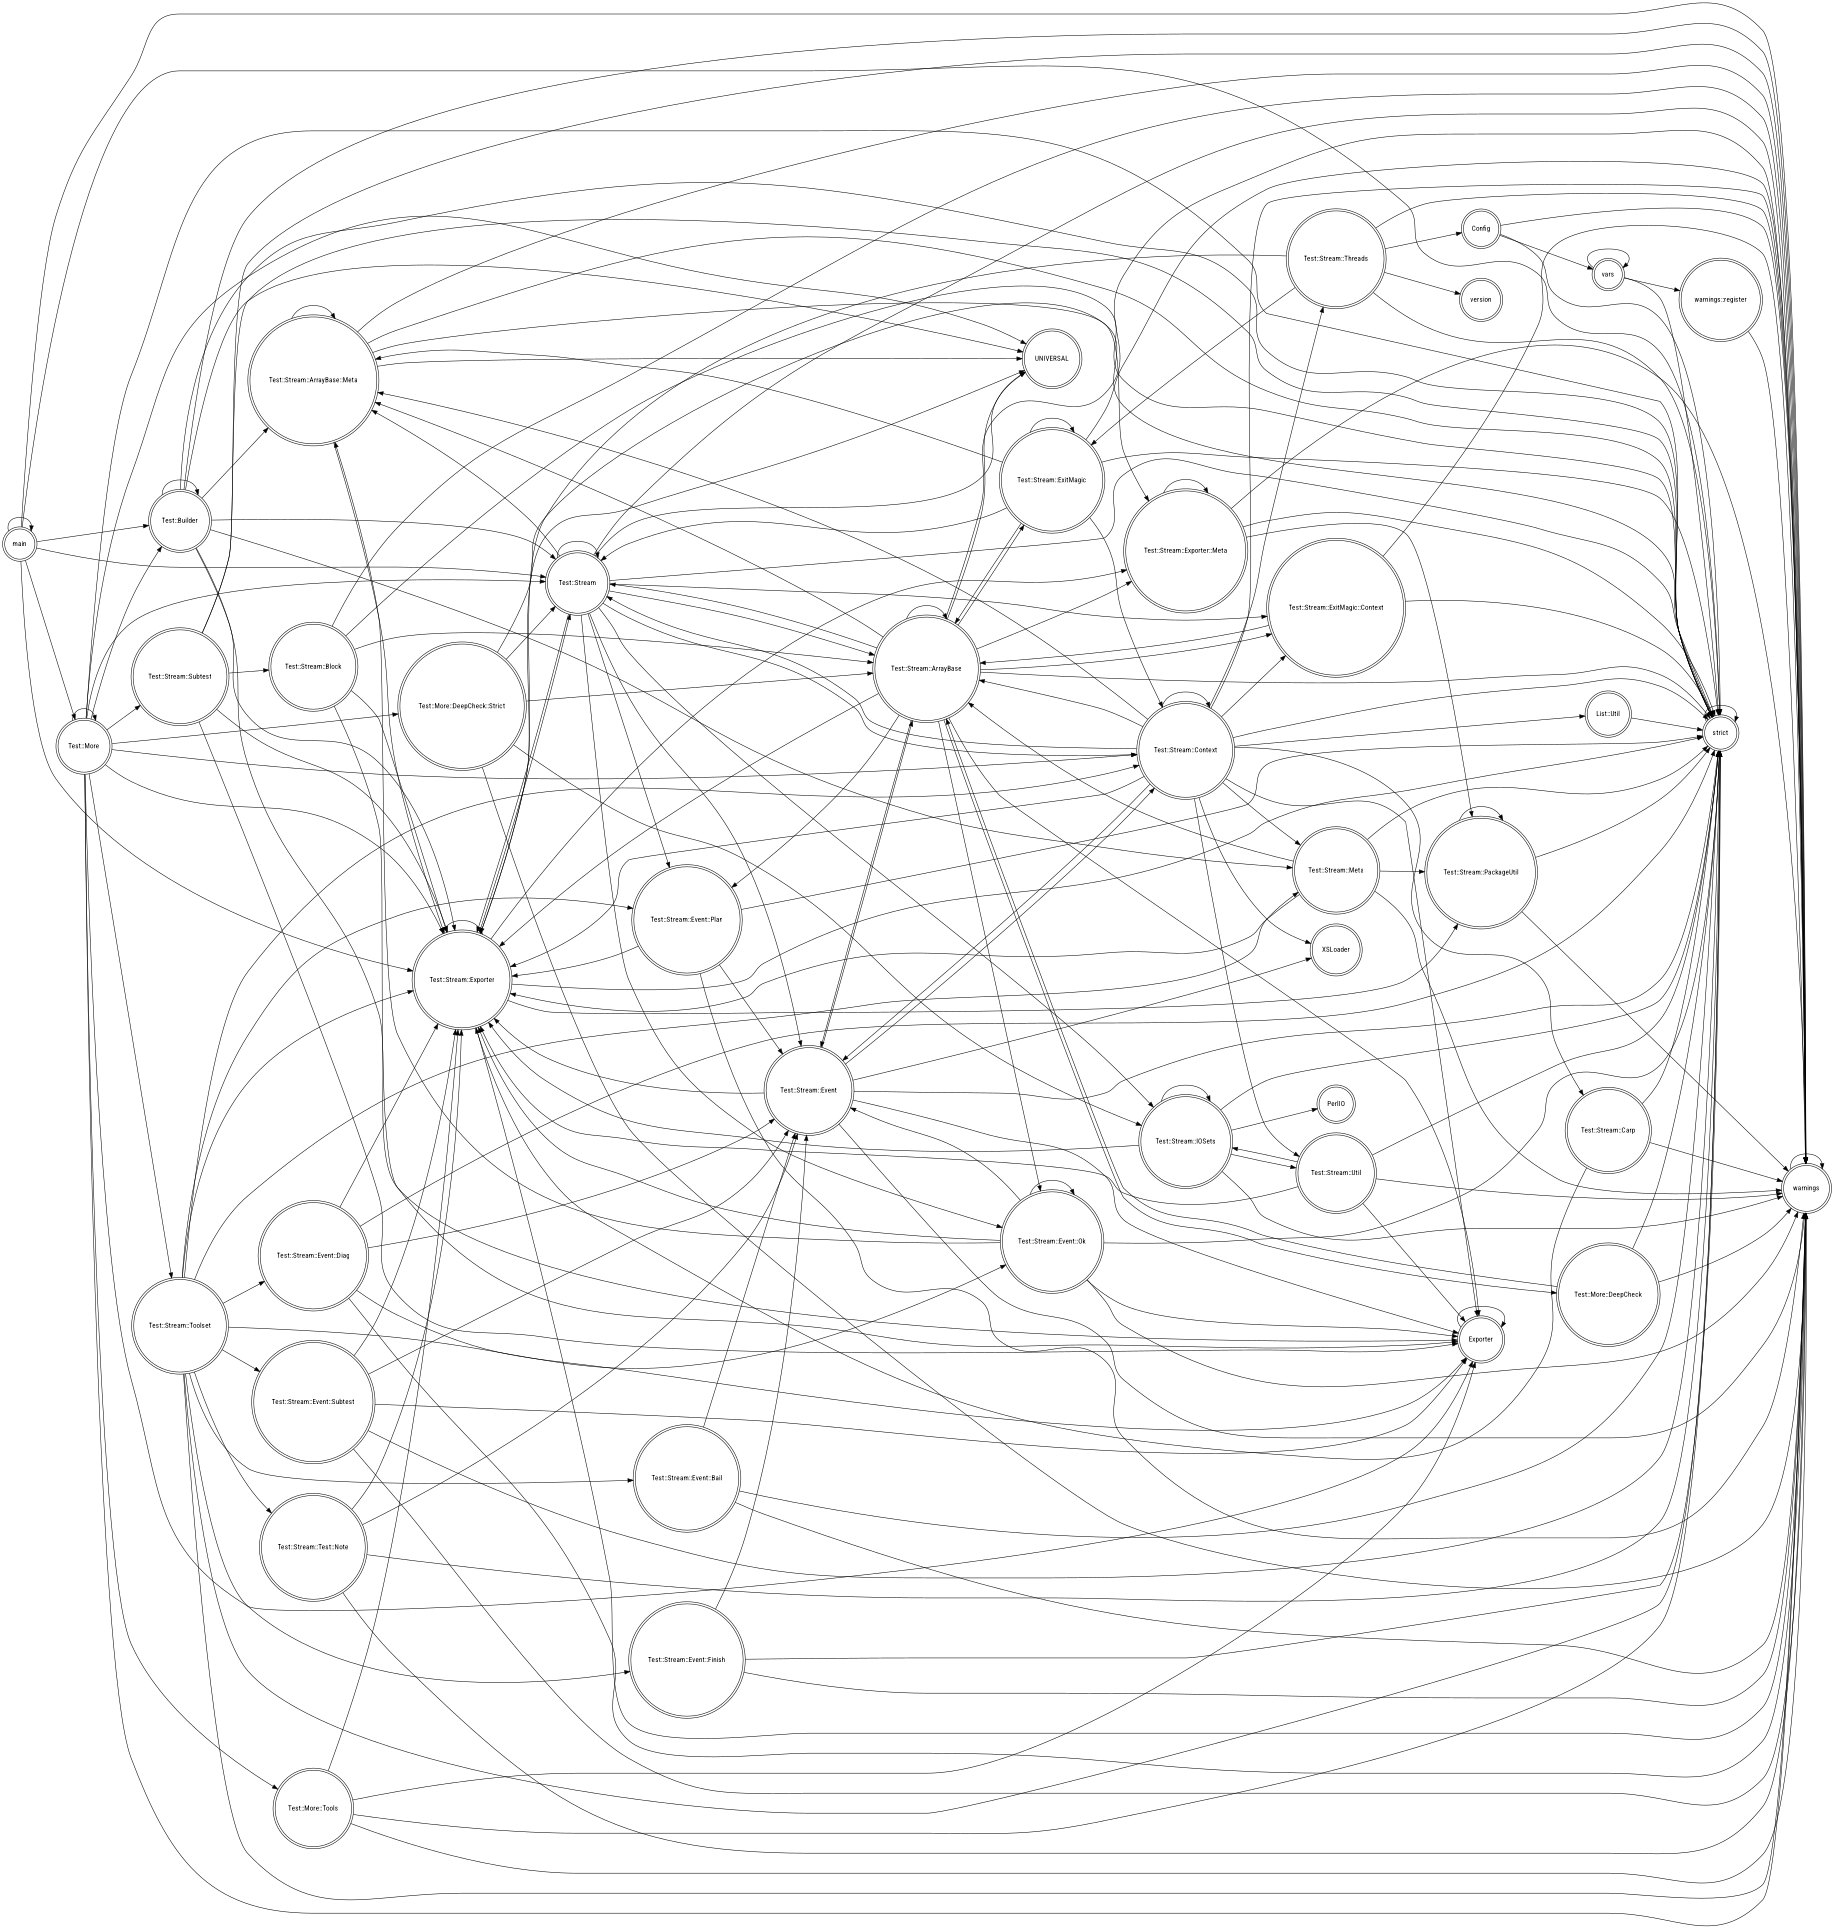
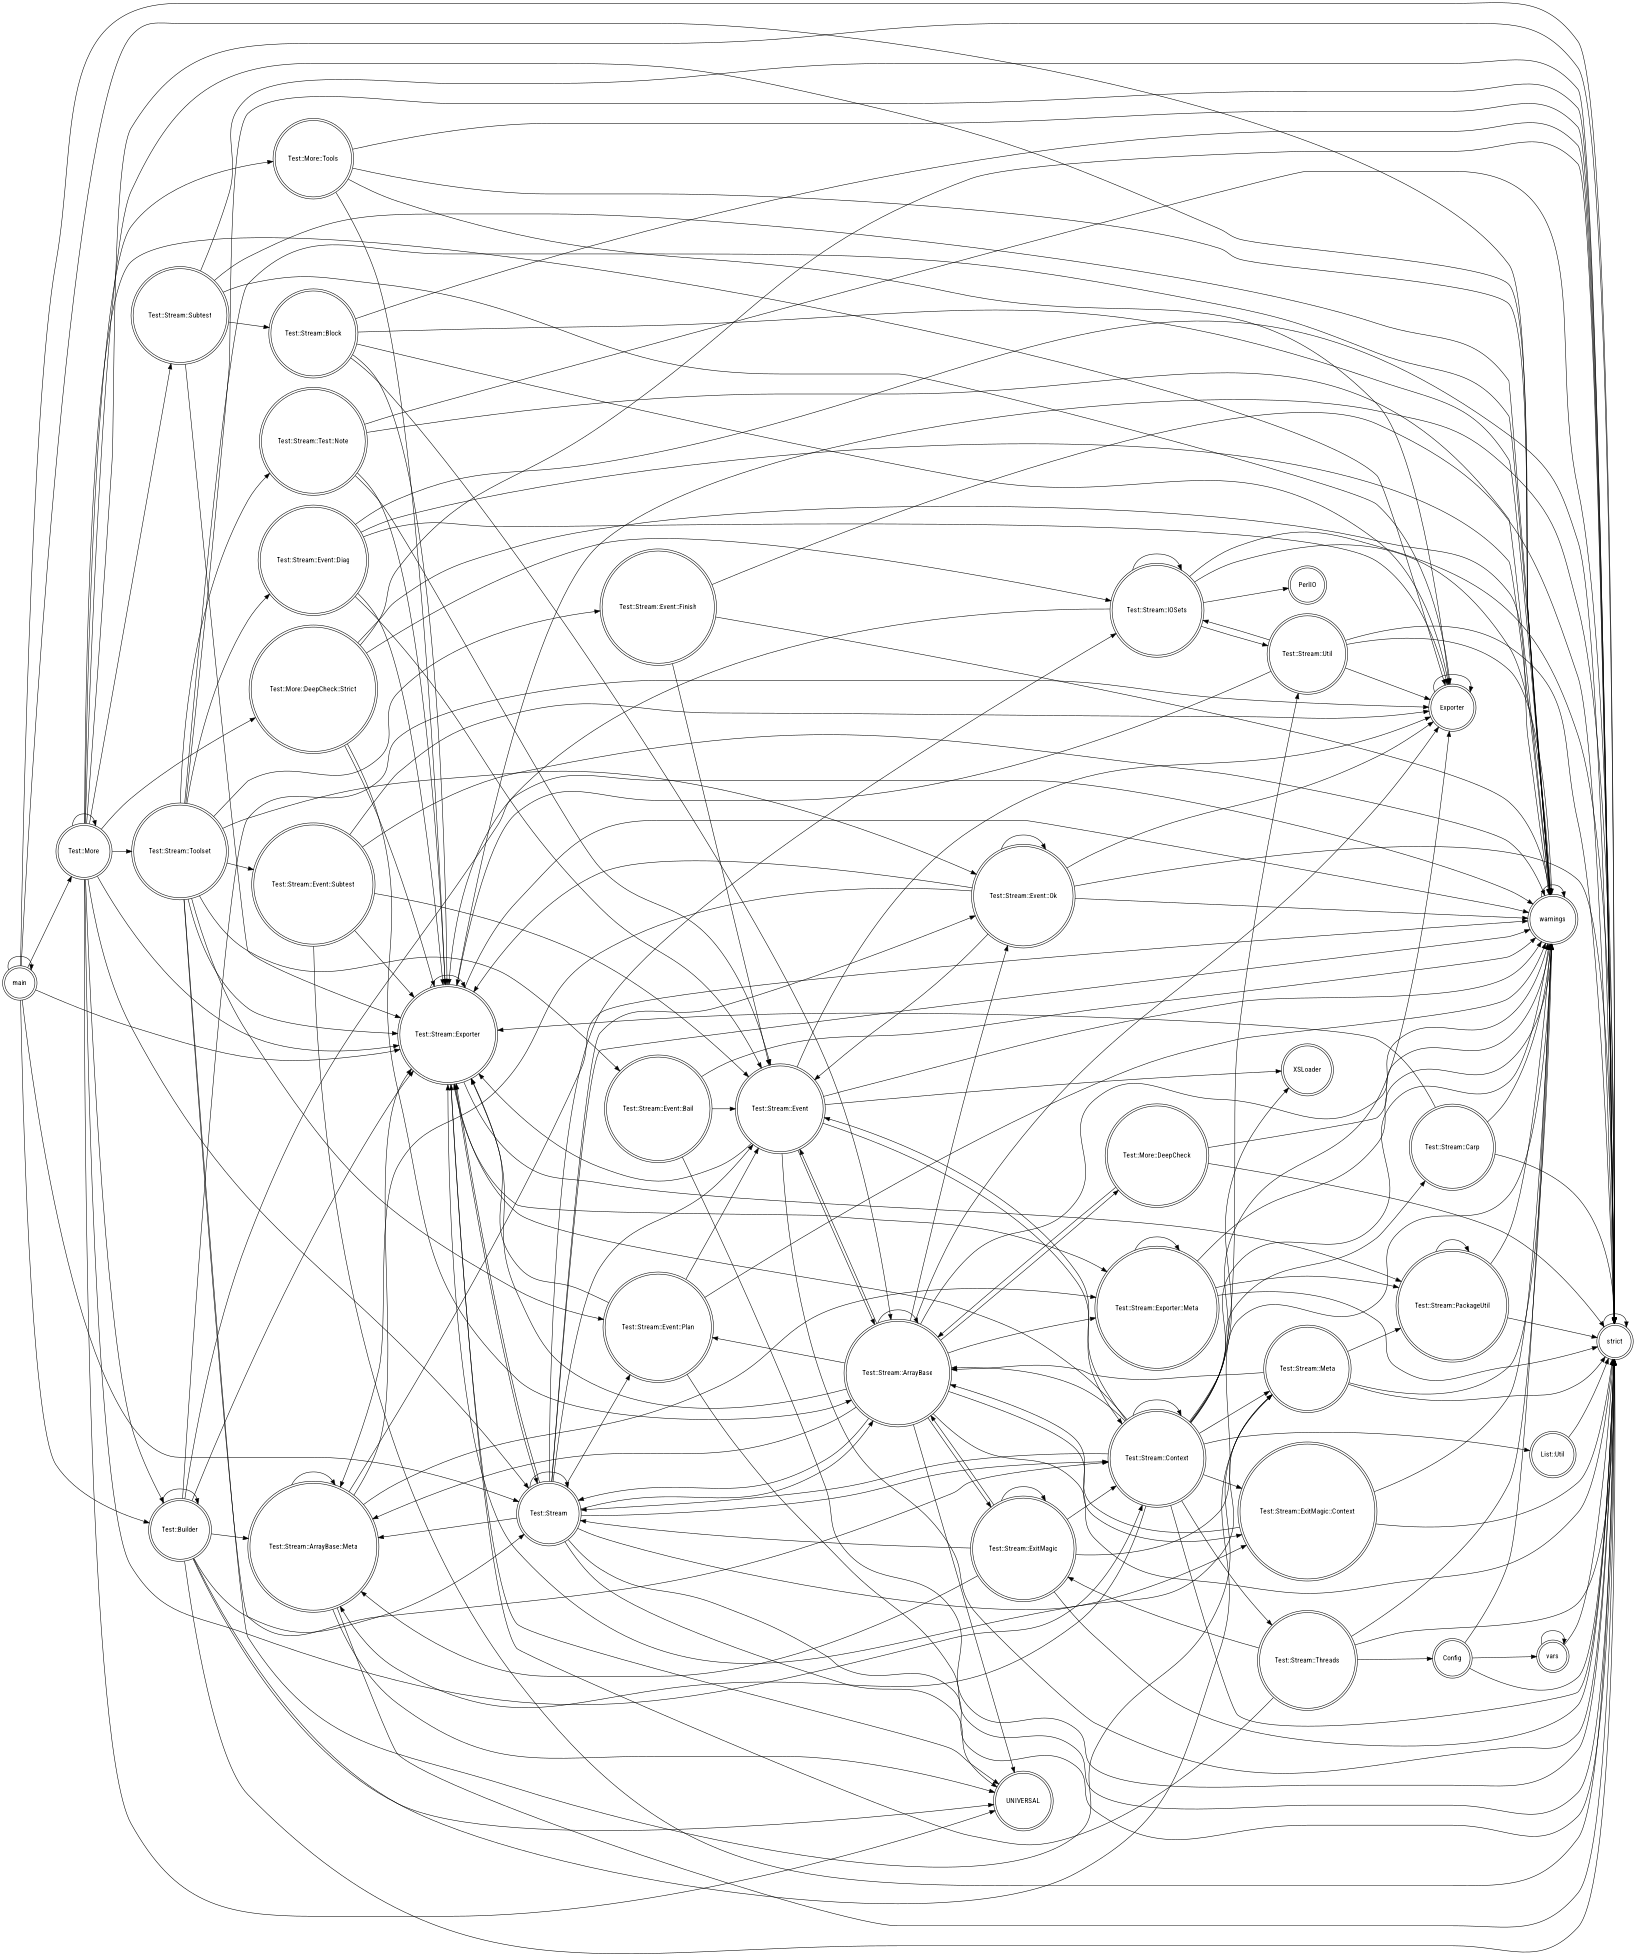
  digraph {
    fontname="Roboto Condensed"
    rankdir=LR
    node [fontname="Roboto Condensed" shape=doublecircle]
    edge [fontname="Roboto Condensed"]
    "Test::Stream::ArrayBase::Meta"
    UNIVERSAL
    "Test::Stream::Exporter"
    "strict"
    "Test::Stream::Exporter::Meta"
    warnings
    "Test::Stream"
    "Test::Stream::PackageUtil"
    n9 [label="Test::Stream::Test::Note"]
    "Test::Stream::Event"
    "Test::Stream::ArrayBase"
    Exporter
    "Test::Stream::Context"
    XSLoader
    "Test::Stream::ExitMagic::Context"
    "Test::Stream::Event::Ok"
    "Test::Stream::Event::Plan"
    "Test::Stream::ExitMagic"
    "Test::More::DeepCheck"
    "Test::Stream::Util"
    "Test::Stream::Threads"
    "Test::Stream::Meta"
    "List::Util"
    "Test::Stream::Carp"
    "Test::Stream::IOSets"
    PerlIO
    "Test::Stream::Event::Diag"
    "Test::Stream::Event::Bail"
    Config
-   version
    main
    "Test::Builder"
    "Test::More"
    "Test::More::DeepCheck::Strict"
    "Test::More::Tools"
    "Test::Stream::Toolset"
    "Test::Stream::Subtest"
    "Test::Stream::Event::Subtest"
    vars
    "Test::Stream::Event::Finish"
    "Test::Stream::Block"
-   "warnings::register"
    "Test::Stream::ArrayBase::Meta" -> "Test::Stream::ArrayBase::Meta"
    "Test::Stream::ArrayBase::Meta" -> UNIVERSAL
    "Test::Stream::ArrayBase::Meta" -> "Test::Stream::Exporter"
    "Test::Stream::ArrayBase::Meta" -> "strict"
    "Test::Stream::ArrayBase::Meta" -> "Test::Stream::Exporter::Meta"
    "Test::Stream::ArrayBase::Meta" -> warnings
    "Test::Stream::Exporter" -> UNIVERSAL
    "Test::Stream::Exporter" -> "Test::Stream::Exporter"
    "Test::Stream::Exporter" -> "strict"
    "Test::Stream::Exporter" -> "Test::Stream::Exporter::Meta"
    "Test::Stream::Exporter" -> warnings
    "Test::Stream::Exporter" -> "Test::Stream"
    "Test::Stream::Exporter" -> "Test::Stream::PackageUtil"
    "strict" -> "strict"
    "Test::Stream::Exporter::Meta" -> "strict"
    "Test::Stream::Exporter::Meta" -> "Test::Stream::Exporter::Meta"
    "Test::Stream::Exporter::Meta" -> warnings
    "Test::Stream::Exporter::Meta" -> "Test::Stream::PackageUtil"
    warnings -> warnings
    "Test::Stream" -> "Test::Stream::ArrayBase::Meta"
    "Test::Stream" -> UNIVERSAL
    "Test::Stream" -> "Test::Stream::Exporter"
    "Test::Stream" -> "strict"
    "Test::Stream" -> warnings
    "Test::Stream" -> "Test::Stream"
    "Test::Stream" -> "Test::Stream::Event"
    "Test::Stream" -> "Test::Stream::ArrayBase"
    "Test::Stream" -> "Test::Stream::Context"
    "Test::Stream" -> "Test::Stream::ExitMagic::Context"
    "Test::Stream" -> "Test::Stream::Event::Ok"
    "Test::Stream" -> "Test::Stream::Event::Plan"
    "Test::Stream" -> "Test::Stream::IOSets"
    "Test::Stream::PackageUtil" -> "strict"
    "Test::Stream::PackageUtil" -> warnings
    "Test::Stream::PackageUtil" -> "Test::Stream::PackageUtil"
    n9 -> "Test::Stream::Exporter"
    n9 -> "strict"
    n9 -> warnings
    n9 -> "Test::Stream::Event"
    "Test::Stream::Event" -> "Test::Stream::Exporter"
    "Test::Stream::Event" -> "strict"
    "Test::Stream::Event" -> warnings
    "Test::Stream::Event" -> "Test::Stream::ArrayBase"
    "Test::Stream::Event" -> Exporter
    "Test::Stream::Event" -> "Test::Stream::Context"
    "Test::Stream::Event" -> XSLoader
    "Test::Stream::ArrayBase" -> "Test::Stream::ArrayBase::Meta"
    "Test::Stream::ArrayBase" -> UNIVERSAL
    "Test::Stream::ArrayBase" -> "Test::Stream::Exporter"
    "Test::Stream::ArrayBase" -> "strict"
    "Test::Stream::ArrayBase" -> "Test::Stream::Exporter::Meta"
    "Test::Stream::ArrayBase" -> warnings
    "Test::Stream::ArrayBase" -> "Test::Stream"
    "Test::Stream::ArrayBase" -> "Test::Stream::Event"
    "Test::Stream::ArrayBase" -> "Test::Stream::ArrayBase"
    "Test::Stream::ArrayBase" -> Exporter
    "Test::Stream::ArrayBase" -> "Test::Stream::ExitMagic::Context"
    "Test::Stream::ArrayBase" -> "Test::Stream::Event::Ok"
    "Test::Stream::ArrayBase" -> "Test::Stream::Event::Plan"
    "Test::Stream::ArrayBase" -> "Test::Stream::ExitMagic"
    "Test::Stream::ArrayBase" -> "Test::More::DeepCheck"
    Exporter -> Exporter
    "Test::Stream::Context" -> "Test::Stream::ArrayBase::Meta"
    "Test::Stream::Context" -> "Test::Stream::Exporter"
    "Test::Stream::Context" -> "strict"
    "Test::Stream::Context" -> warnings
    "Test::Stream::Context" -> "Test::Stream"
    "Test::Stream::Context" -> "Test::Stream::Event"
    "Test::Stream::Context" -> "Test::Stream::ArrayBase"
    "Test::Stream::Context" -> Exporter
    "Test::Stream::Context" -> "Test::Stream::Context"
    "Test::Stream::Context" -> XSLoader
    "Test::Stream::Context" -> "Test::Stream::ExitMagic::Context"
    "Test::Stream::Context" -> "Test::Stream::Util"
    "Test::Stream::Context" -> "Test::Stream::Threads"
    "Test::Stream::Context" -> "Test::Stream::Meta"
    "Test::Stream::Context" -> "List::Util"
    "Test::Stream::Context" -> "Test::Stream::Carp"
    "Test::Stream::ExitMagic::Context" -> "strict"
    "Test::Stream::ExitMagic::Context" -> warnings
    "Test::Stream::ExitMagic::Context" -> "Test::Stream::ArrayBase"
    "Test::Stream::Event::Ok" -> "Test::Stream::ArrayBase::Meta"
    "Test::Stream::Event::Ok" -> "Test::Stream::Exporter"
    "Test::Stream::Event::Ok" -> "strict"
    "Test::Stream::Event::Ok" -> warnings
    "Test::Stream::Event::Ok" -> "Test::Stream::Event"
    "Test::Stream::Event::Ok" -> Exporter
    "Test::Stream::Event::Ok" -> "Test::Stream::Event::Ok"
    "Test::Stream::Event::Plan" -> "Test::Stream::Exporter"
    "Test::Stream::Event::Plan" -> "strict"
    "Test::Stream::Event::Plan" -> warnings
    "Test::Stream::Event::Plan" -> "Test::Stream::Event"
    "Test::Stream::ExitMagic" -> "Test::Stream::ArrayBase::Meta"
    "Test::Stream::ExitMagic" -> "strict"
    "Test::Stream::ExitMagic" -> warnings
    "Test::Stream::ExitMagic" -> "Test::Stream"
    "Test::Stream::ExitMagic" -> "Test::Stream::ArrayBase"
    "Test::Stream::ExitMagic" -> "Test::Stream::Context"
    "Test::Stream::ExitMagic" -> "Test::Stream::ExitMagic"
    "Test::More::DeepCheck" -> "strict"
    "Test::More::DeepCheck" -> warnings
    "Test::More::DeepCheck" -> "Test::Stream::ArrayBase"
    "Test::Stream::Util" -> "Test::Stream::Exporter"
    "Test::Stream::Util" -> "strict"
    "Test::Stream::Util" -> warnings
    "Test::Stream::Util" -> Exporter
    "Test::Stream::Util" -> "Test::Stream::IOSets"
    "Test::Stream::Threads" -> "Test::Stream::Exporter"
    "Test::Stream::Threads" -> "strict"
    "Test::Stream::Threads" -> warnings
    "Test::Stream::Threads" -> "Test::Stream::ExitMagic"
    "Test::Stream::Threads" -> Config
-   "Test::Stream::Threads" -> version
    "Test::Stream::Meta" -> "Test::Stream::Exporter"
    "Test::Stream::Meta" -> "strict"
    "Test::Stream::Meta" -> warnings
    "Test::Stream::Meta" -> "Test::Stream::PackageUtil"
    "Test::Stream::Meta" -> "Test::Stream::ArrayBase"
    "List::Util" -> "strict"
    "Test::Stream::Carp" -> "Test::Stream::Exporter"
    "Test::Stream::Carp" -> "strict"
    "Test::Stream::Carp" -> warnings
    "Test::Stream::IOSets" -> "Test::Stream::Exporter"
    "Test::Stream::IOSets" -> "strict"
    "Test::Stream::IOSets" -> warnings
    "Test::Stream::IOSets" -> "Test::Stream::Util"
    "Test::Stream::IOSets" -> "Test::Stream::IOSets"
    "Test::Stream::IOSets" -> PerlIO
    "Test::Stream::Event::Diag" -> "Test::Stream::Exporter"
    "Test::Stream::Event::Diag" -> "strict"
    "Test::Stream::Event::Diag" -> warnings
    "Test::Stream::Event::Diag" -> "Test::Stream::Event"
    "Test::Stream::Event::Diag" -> Exporter
    "Test::Stream::Event::Bail" -> "strict"
    "Test::Stream::Event::Bail" -> warnings
    "Test::Stream::Event::Bail" -> "Test::Stream::Event"
    Config -> "strict"
    Config -> warnings
    Config -> vars
    main -> "Test::Stream::Exporter"
    main -> "strict"
    main -> warnings
    main -> "Test::Stream"
    main -> main
    main -> "Test::Builder"
    main -> "Test::More"
    "Test::Builder" -> "Test::Stream::ArrayBase::Meta"
    "Test::Builder" -> UNIVERSAL
    "Test::Builder" -> "Test::Stream::Exporter"
    "Test::Builder" -> "strict"
    "Test::Builder" -> warnings
    "Test::Builder" -> "Test::Stream"
    "Test::Builder" -> Exporter
    "Test::Builder" -> "Test::Stream::Meta"
    "Test::Builder" -> "Test::Builder"
    "Test::More" -> UNIVERSAL
    "Test::More" -> "Test::Stream::Exporter"
    "Test::More" -> "strict"
    "Test::More" -> warnings
    "Test::More" -> "Test::Stream"
    "Test::More" -> Exporter
    "Test::More" -> "Test::Stream::Context"
    "Test::More" -> "Test::Builder"
    "Test::More" -> "Test::More"
    "Test::More" -> "Test::More::DeepCheck::Strict"
    "Test::More" -> "Test::More::Tools"
    "Test::More" -> "Test::Stream::Toolset"
    "Test::More" -> "Test::Stream::Subtest"
-   "Test::More::DeepCheck::Strict" -> "Test::Stream"
+   "Test::More::DeepCheck::Strict" -> "Test::Stream::Exporter"
    "Test::More::DeepCheck::Strict" -> "strict"
    "Test::More::DeepCheck::Strict" -> warnings
    "Test::More::DeepCheck::Strict" -> "Test::Stream::ArrayBase"
    "Test::More::DeepCheck::Strict" -> "Test::Stream::IOSets"
    "Test::More::Tools" -> "Test::Stream::Exporter"
    "Test::More::Tools" -> "strict"
    "Test::More::Tools" -> warnings
    "Test::More::Tools" -> Exporter
    "Test::Stream::Toolset" -> "Test::Stream::Exporter"
    "Test::Stream::Toolset" -> "strict"
    "Test::Stream::Toolset" -> warnings
    "Test::Stream::Toolset" -> n9
    "Test::Stream::Toolset" -> "Test::Stream::Context"
    "Test::Stream::Toolset" -> "Test::Stream::Event::Ok"
    "Test::Stream::Toolset" -> "Test::Stream::Event::Plan"
    "Test::Stream::Toolset" -> "Test::Stream::Meta"
    "Test::Stream::Toolset" -> "Test::Stream::Event::Diag"
    "Test::Stream::Toolset" -> "Test::Stream::Event::Bail"
    "Test::Stream::Toolset" -> "Test::Stream::Event::Subtest"
    "Test::Stream::Toolset" -> "Test::Stream::Event::Finish"
    "Test::Stream::Subtest" -> "Test::Stream::Exporter"
    "Test::Stream::Subtest" -> "strict"
    "Test::Stream::Subtest" -> warnings
    "Test::Stream::Subtest" -> Exporter
    "Test::Stream::Subtest" -> "Test::Stream::Block"
    "Test::Stream::Event::Subtest" -> "Test::Stream::Exporter"
    "Test::Stream::Event::Subtest" -> "strict"
    "Test::Stream::Event::Subtest" -> warnings
    "Test::Stream::Event::Subtest" -> "Test::Stream::Event"
    "Test::Stream::Event::Subtest" -> Exporter
    vars -> "strict"
    vars -> vars
-   vars -> "warnings::register"
    "Test::Stream::Event::Finish" -> "strict"
    "Test::Stream::Event::Finish" -> warnings
    "Test::Stream::Event::Finish" -> "Test::Stream::Event"
    "Test::Stream::Block" -> "Test::Stream::Exporter"
    "Test::Stream::Block" -> "strict"
    "Test::Stream::Block" -> warnings
    "Test::Stream::Block" -> "Test::Stream::ArrayBase"
    "Test::Stream::Block" -> Exporter
-   "warnings::register" -> warnings
  }
